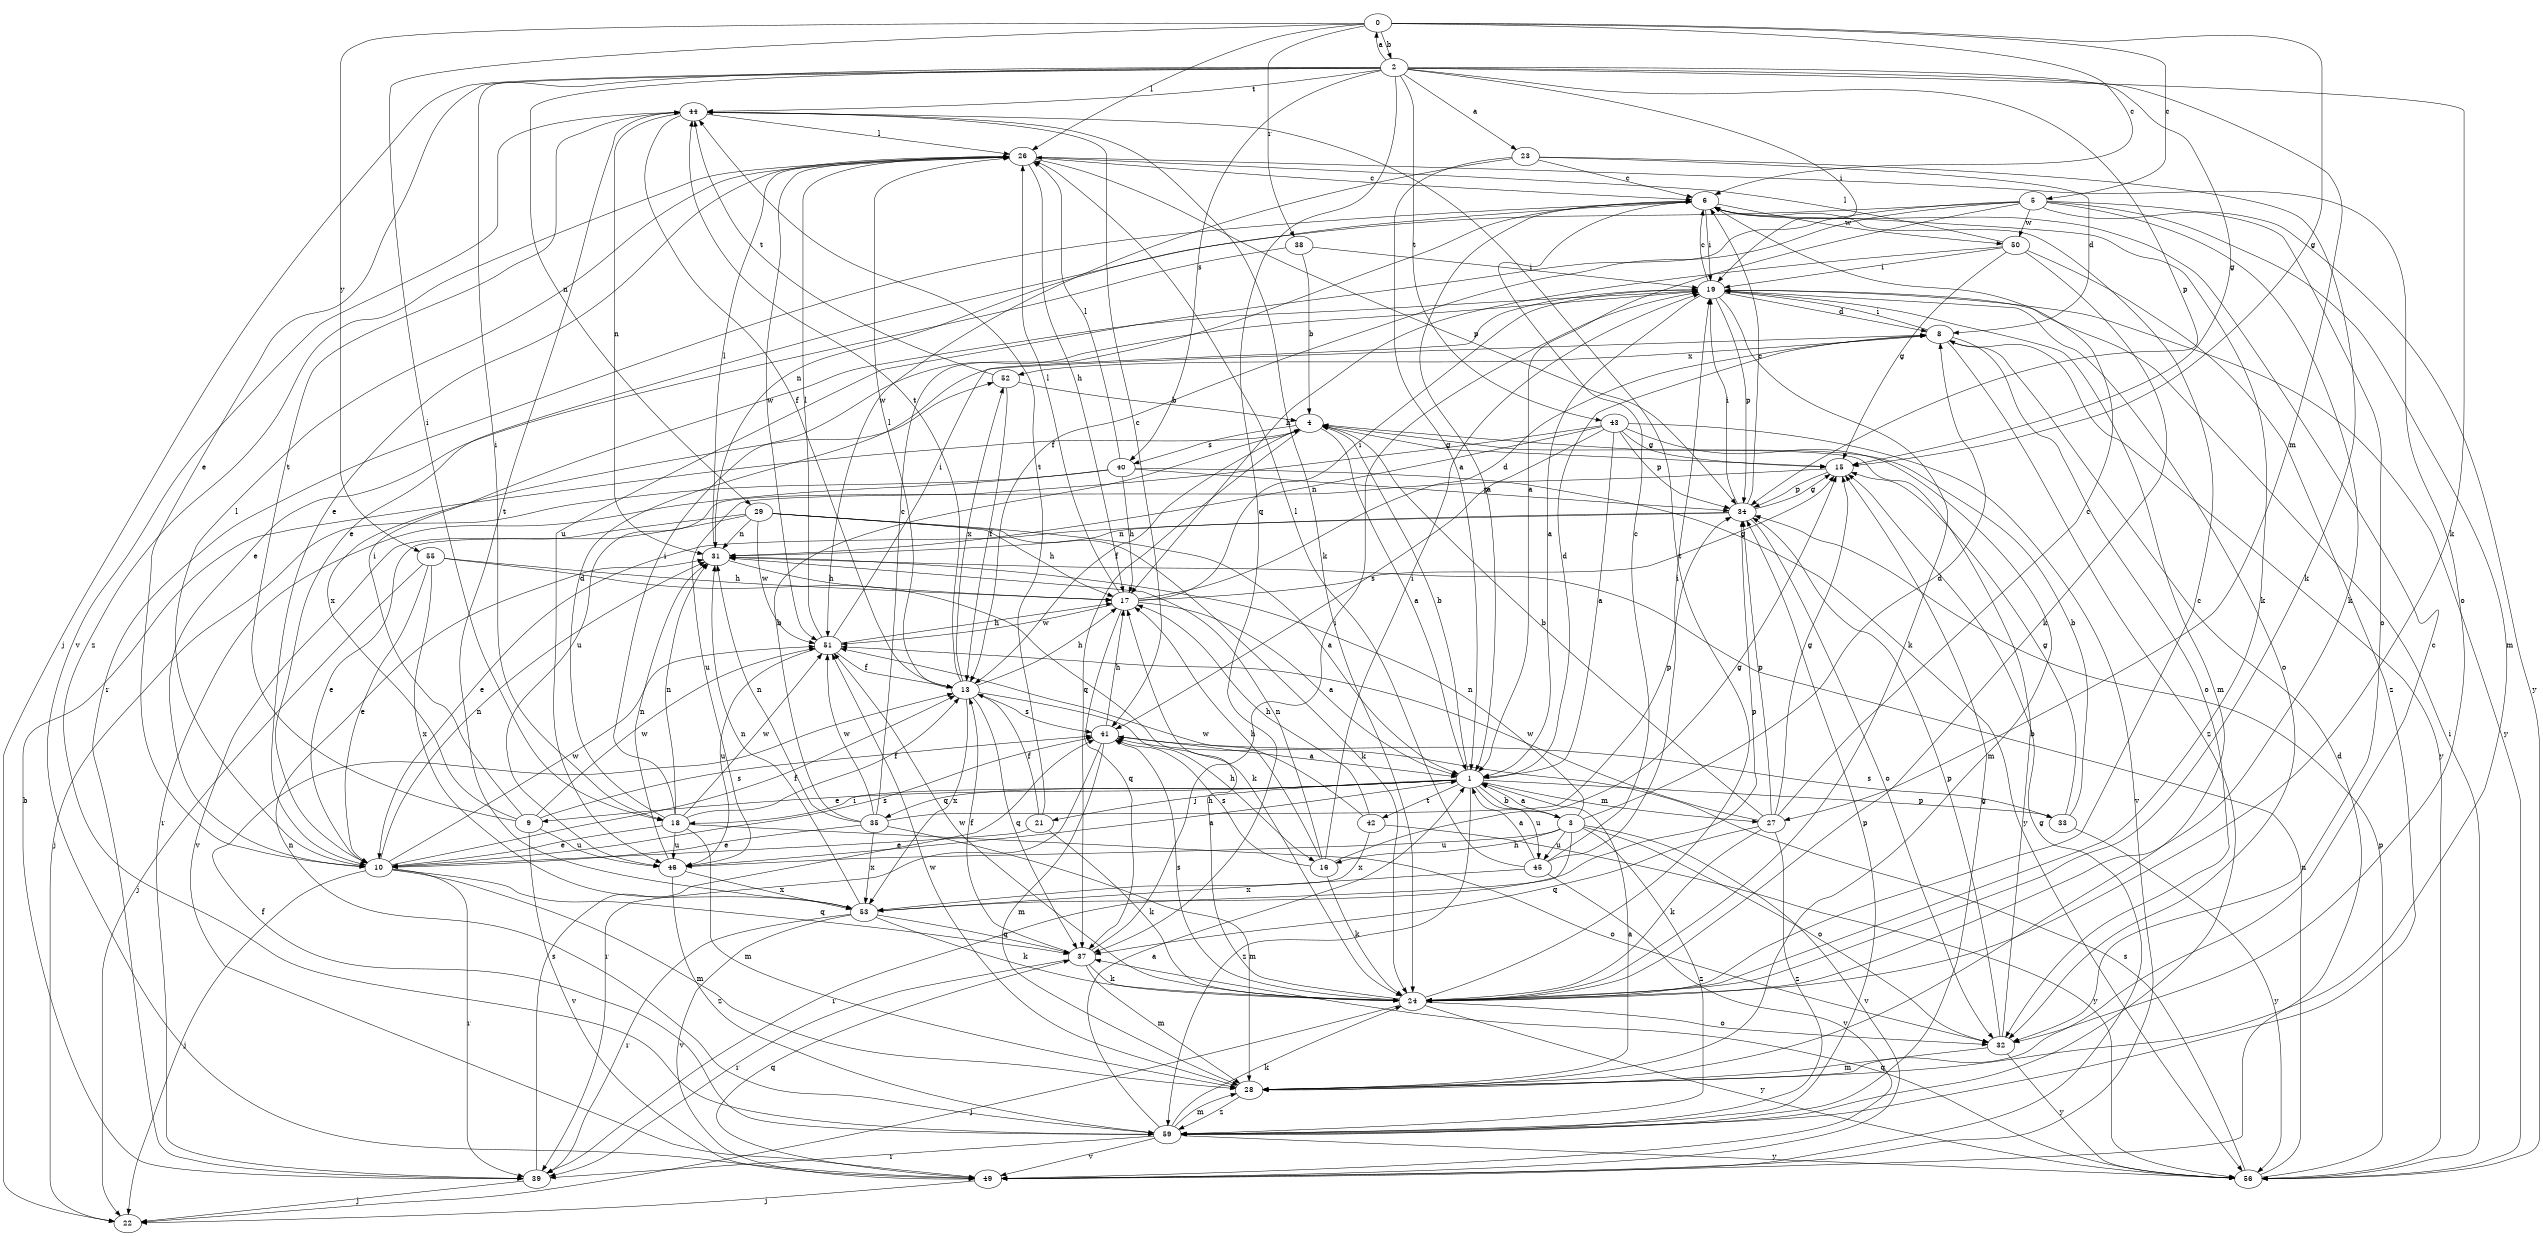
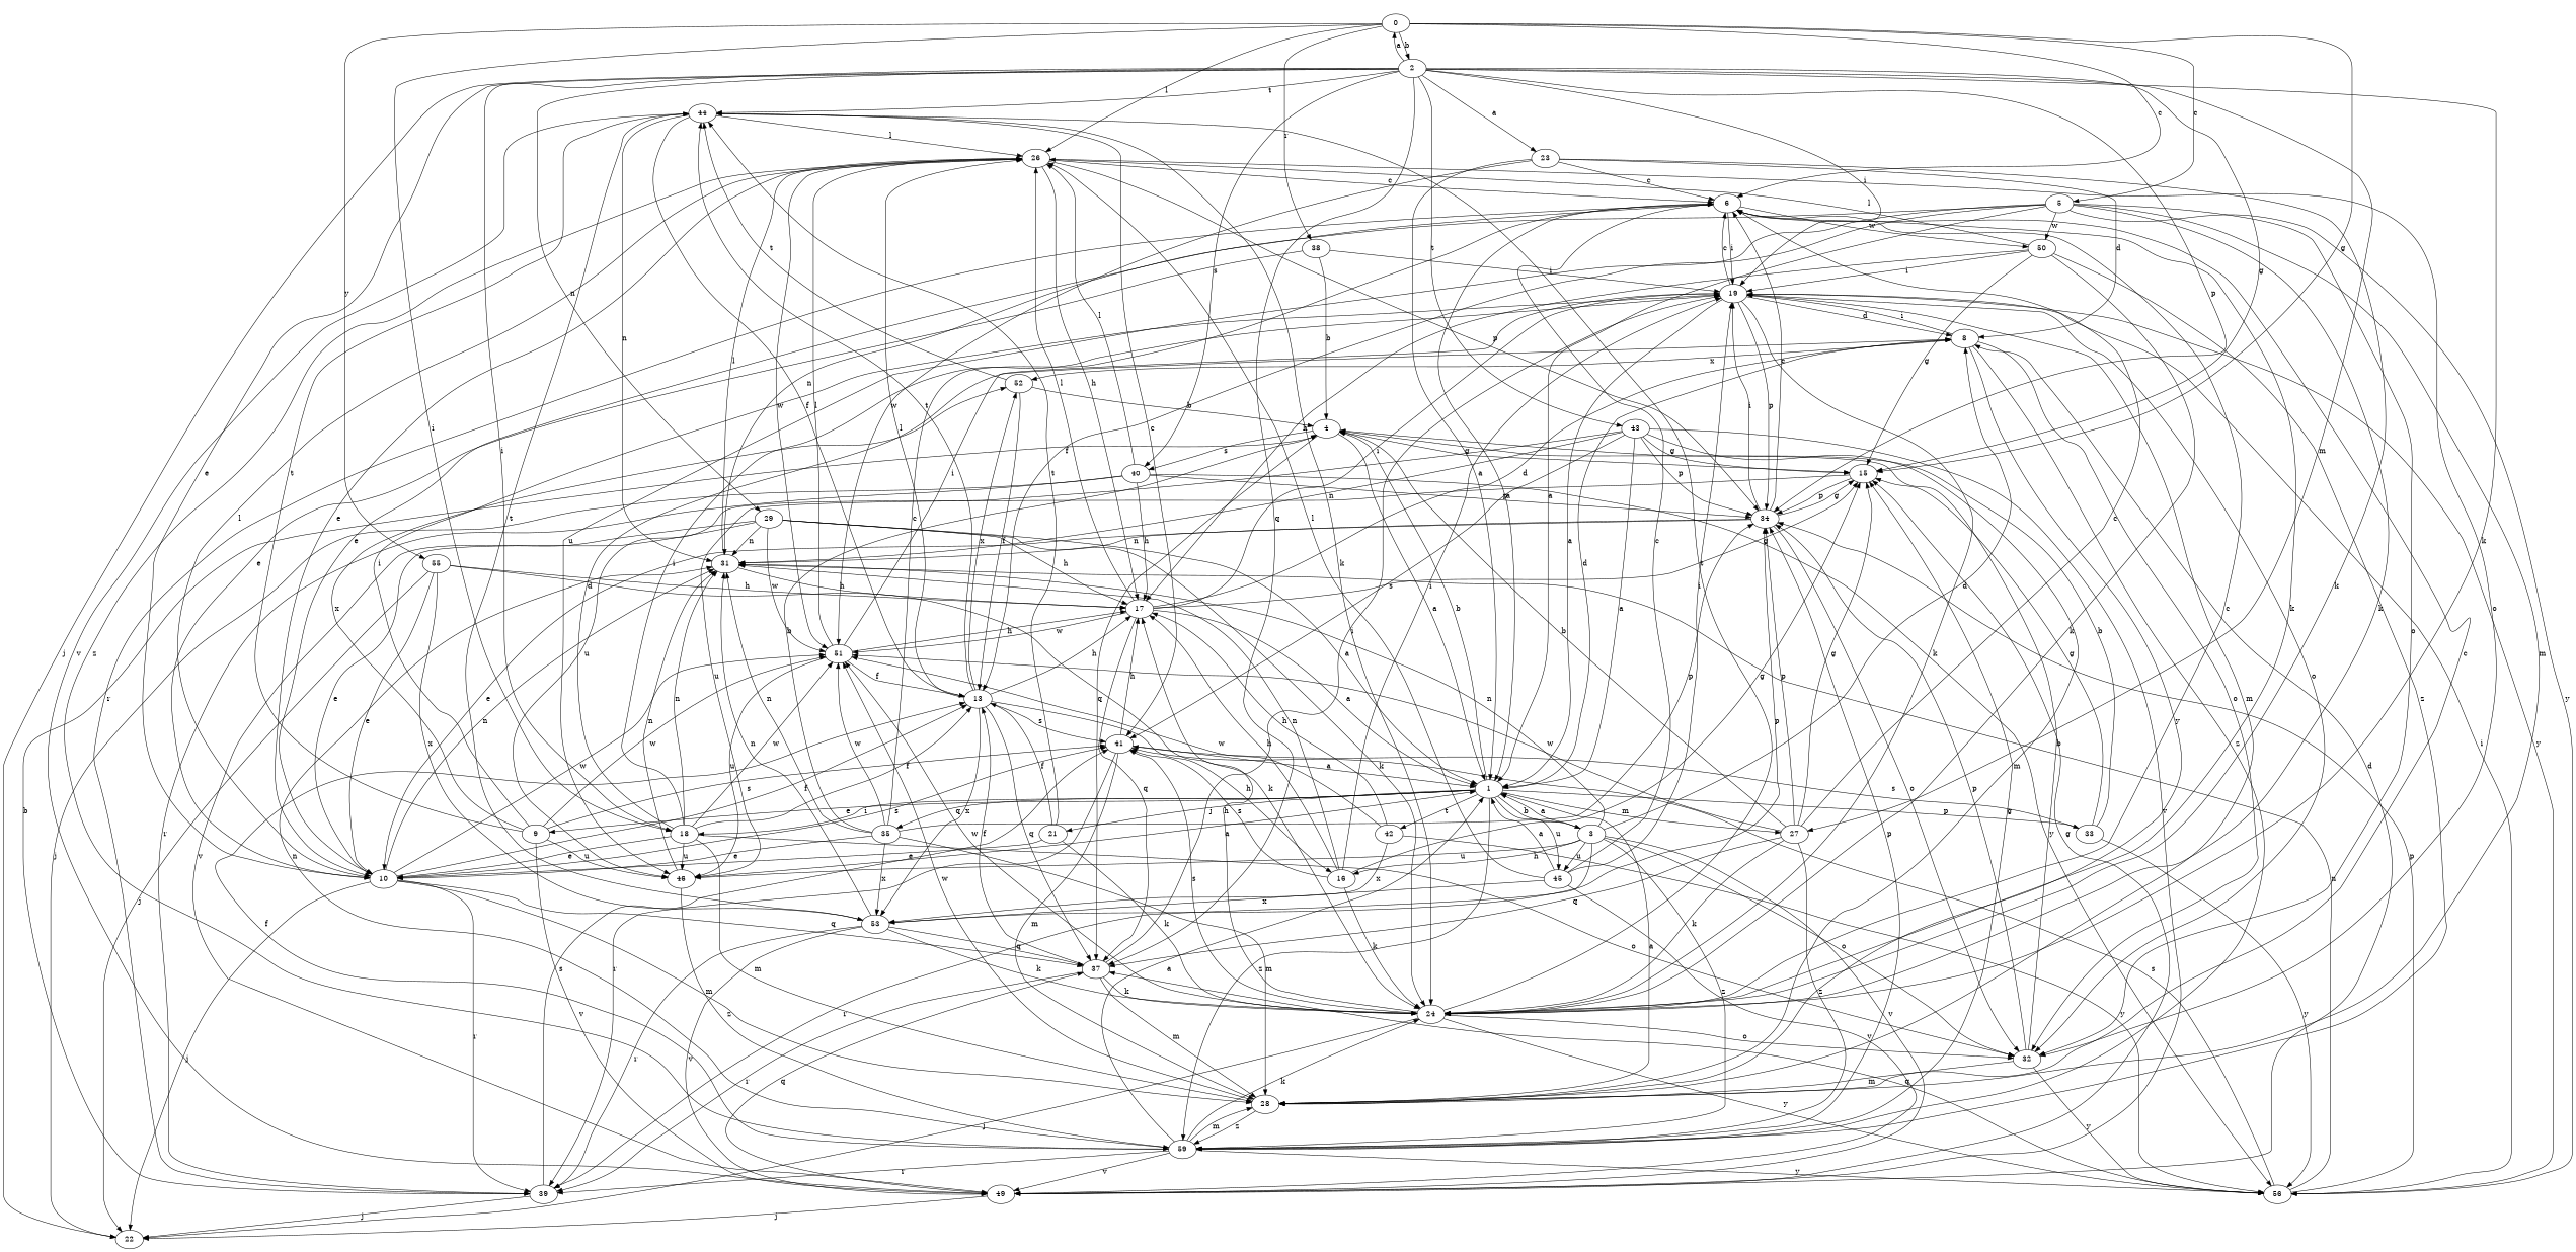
  strict digraph {
    0
    2
    5
    6
    15
    18
    26
    38
    55
    27
    10
    19
    22
    23
    24
    29
    34
    37
    40
    43
    44
    1
    32
    46
    13
    28
    50
    56
    31
    39
    8
    51
    59
    17
    4
    53
    3
    9
    21
    33
    35
    42
    45
    16
    49
    52
    41
    0 -> 2 [label=b]
    0 -> 5 [label=c]
    0 -> 6 [label=c]
    0 -> 15 [label=g]
    0 -> 18 [label=i]
    0 -> 26 [label=l]
    0 -> 38 [label=r]
    0 -> 55 [label=y]
    2 -> 0 [label=a]
    2 -> 15 [label=g]
    2 -> 18 [label=i]
    2 -> 27 [label=m]
    2 -> 10 [label=e]
    2 -> 19 [label=i]
    2 -> 22 [label=j]
    2 -> 23 [label=a]
    2 -> 24 [label=k]
    2 -> 29 [label=n]
    2 -> 34 [label=p]
    2 -> 37 [label=q]
    2 -> 40 [label=s]
    2 -> 43 [label=t]
    2 -> 44 [label=t]
    5 -> 10 [label=e]
    5 -> 24 [label=k]
    5 -> 1 [label=a]
    5 -> 32 [label=o]
    5 -> 46 [label=u]
    5 -> 13 [label=f]
    5 -> 28 [label=m]
    5 -> 50 [label=w]
    5 -> 56 [label=y]
    6 -> 19 [label=i]
    6 -> 24 [label=k]
    6 -> 1 [label=a]
    6 -> 50 [label=w]
    6 -> 31 [label=n]
    6 -> 39 [label=r]
    15 -> 34 [label=p]
    15 -> 46 [label=u]
    18 -> 10 [label=e]
    18 -> 19 [label=i]
    18 -> 32 [label=o]
    18 -> 46 [label=u]
    18 -> 13 [label=f]
    18 -> 28 [label=m]
    18 -> 31 [label=n]
    18 -> 8 [label=d]
    18 -> 51 [label=w]
    26 -> 6 [label=c]
    26 -> 10 [label=e]
    26 -> 34 [label=p]
    26 -> 32 [label=o]
    26 -> 51 [label=w]
    26 -> 59 [label=z]
    26 -> 17 [label=h]
    38 -> 10 [label=e]
    38 -> 19 [label=i]
    38 -> 4 [label=b]
    55 -> 10 [label=e]
    55 -> 22 [label=j]
    55 -> 24 [label=k]
    55 -> 17 [label=h]
    55 -> 53 [label=x]
    27 -> 6 [label=c]
    27 -> 15 [label=g]
    27 -> 24 [label=k]
    27 -> 34 [label=p]
    27 -> 37 [label=q]
    27 -> 51 [label=w]
    27 -> 59 [label=z]
    27 -> 4 [label=b]
    10 -> 26 [label=l]
    10 -> 22 [label=j]
    10 -> 37 [label=q]
    10 -> 13 [label=f]
    10 -> 28 [label=m]
    10 -> 31 [label=n]
    10 -> 39 [label=r]
    10 -> 51 [label=w]
    10 -> 41 [label=s]
    19 -> 6 [label=c]
    19 -> 24 [label=k]
    19 -> 34 [label=p]
    19 -> 1 [label=a]
    19 -> 32 [label=o]
    19 -> 28 [label=m]
    19 -> 56 [label=y]
    19 -> 8 [label=d]
    23 -> 6 [label=c]
    23 -> 24 [label=k]
    23 -> 1 [label=a]
    23 -> 8 [label=d]
    23 -> 51 [label=w]
    24 -> 6 [label=c]
    24 -> 22 [label=j]
    24 -> 44 [label=t]
    24 -> 32 [label=o]
    24 -> 56 [label=y]
    24 -> 51 [label=w]
    24 -> 17 [label=h]
    24 -> 41 [label=s]
    29 -> 10 [label=e]
    29 -> 24 [label=k]
    29 -> 1 [label=a]
    29 -> 31 [label=n]
    29 -> 51 [label=w]
    29 -> 17 [label=h]
    29 -> 49 [label=v]
    34 -> 6 [label=c]
    34 -> 15 [label=g]
    34 -> 10 [label=e]
    34 -> 19 [label=i]
    34 -> 32 [label=o]
    34 -> 31 [label=n]
    37 -> 19 [label=i]
    37 -> 24 [label=k]
    37 -> 13 [label=f]
    37 -> 28 [label=m]
    37 -> 39 [label=r]
    40 -> 26 [label=l]
    40 -> 22 [label=j]
    40 -> 34 [label=p]
    40 -> 56 [label=y]
    40 -> 39 [label=r]
    40 -> 17 [label=h]
    43 -> 15 [label=g]
    43 -> 34 [label=p]
    43 -> 1 [label=a]
    43 -> 46 [label=u]
    43 -> 28 [label=m]
    43 -> 31 [label=n]
    43 -> 49 [label=v]
    43 -> 41 [label=s]
    44 -> 26 [label=l]
    44 -> 24 [label=k]
    44 -> 13 [label=f]
    44 -> 31 [label=n]
    44 -> 49 [label=v]
    44 -> 41 [label=c]
    1 -> 18 [label=i]
    1 -> 27 [label=m]
    1 -> 8 [label=d]
    1 -> 59 [label=z]
    1 -> 4 [label=b]
    1 -> 3 [label=b]
    1 -> 9 [label=e]
    1 -> 21 [label=j]
    1 -> 33 [label=p]
    1 -> 35 [label=q]
    1 -> 42 [label=t]
    1 -> 45 [label=u]
    32 -> 34 [label=p]
    32 -> 28 [label=m]
    32 -> 56 [label=y]
    32 -> 4 [label=b]
    46 -> 1 [label=a]
    46 -> 31 [label=n]
    46 -> 59 [label=z]
-   46 -> 53 [label=x]
    13 -> 26 [label=l]
    13 -> 37 [label=q]
    13 -> 44 [label=t]
    13 -> 17 [label=h]
    13 -> 53 [label=x]
    13 -> 16 [label=h]
    13 -> 52 [label=x]
    13 -> 41 [label=s]
    28 -> 6 [label=c]
    28 -> 1 [label=a]
    28 -> 51 [label=w]
    28 -> 59 [label=z]
    50 -> 15 [label=g]
    50 -> 26 [label=l]
    50 -> 19 [label=i]
    50 -> 24 [label=k]
    50 -> 59 [label=z]
    50 -> 17 [label=h]
    56 -> 19 [label=i]
    56 -> 34 [label=p]
    56 -> 37 [label=q]
    56 -> 31 [label=n]
    56 -> 41 [label=s]
    31 -> 26 [label=l]
    31 -> 17 [label=h]
    39 -> 22 [label=j]
    39 -> 4 [label=b]
    39 -> 41 [label=s]
    8 -> 19 [label=i]
    8 -> 32 [label=o]
-   8 -> 56 [label=y]
+   8 -> 28 [label=y]
    8 -> 59 [label=z]
    8 -> 52 [label=x]
    51 -> 26 [label=l]
    51 -> 19 [label=i]
    51 -> 46 [label=u]
    51 -> 13 [label=f]
    51 -> 17 [label=h]
    59 -> 15 [label=g]
    59 -> 24 [label=k]
    59 -> 34 [label=p]
    59 -> 1 [label=a]
    59 -> 13 [label=f]
    59 -> 28 [label=m]
    59 -> 56 [label=y]
    59 -> 31 [label=n]
    59 -> 39 [label=r]
    59 -> 49 [label=v]
    17 -> 15 [label=g]
    17 -> 26 [label=l]
    17 -> 19 [label=i]
    17 -> 37 [label=q]
    17 -> 1 [label=a]
    17 -> 8 [label=d]
    17 -> 51 [label=w]
    4 -> 15 [label=g]
    4 -> 37 [label=q]
    4 -> 40 [label=s]
    4 -> 1 [label=a]
-   4 -> 13 [label=f]
    53 -> 24 [label=k]
    53 -> 34 [label=p]
    53 -> 37 [label=q]
    53 -> 44 [label=t]
    53 -> 31 [label=n]
    53 -> 39 [label=r]
    53 -> 49 [label=v]
    3 -> 1 [label=a]
    3 -> 32 [label=o]
    3 -> 46 [label=u]
    3 -> 31 [label=n]
    3 -> 39 [label=r]
    3 -> 8 [label=d]
    3 -> 59 [label=z]
    3 -> 45 [label=u]
    3 -> 16 [label=h]
    3 -> 49 [label=v]
    9 -> 19 [label=i]
    9 -> 44 [label=t]
    9 -> 46 [label=u]
    9 -> 51 [label=w]
    9 -> 49 [label=v]
    9 -> 52 [label=x]
    9 -> 41 [label=s]
    21 -> 10 [label=e]
    21 -> 24 [label=k]
    21 -> 44 [label=t]
    21 -> 13 [label=f]
    33 -> 15 [label=g]
    33 -> 56 [label=y]
    33 -> 4 [label=b]
    33 -> 41 [label=s]
    35 -> 6 [label=c]
    35 -> 10 [label=e]
    35 -> 34 [label=p]
    35 -> 28 [label=m]
    35 -> 31 [label=n]
    35 -> 51 [label=w]
    35 -> 4 [label=b]
    35 -> 53 [label=x]
    42 -> 56 [label=y]
    42 -> 51 [label=w]
    42 -> 17 [label=h]
    42 -> 53 [label=x]
    45 -> 6 [label=c]
    45 -> 26 [label=l]
    45 -> 19 [label=i]
    45 -> 1 [label=a]
    45 -> 53 [label=x]
    45 -> 49 [label=v]
    16 -> 15 [label=g]
    16 -> 19 [label=i]
    16 -> 24 [label=k]
    16 -> 31 [label=n]
    16 -> 17 [label=h]
    16 -> 41 [label=s]
    49 -> 15 [label=g]
    49 -> 22 [label=j]
    49 -> 37 [label=q]
    49 -> 8 [label=d]
    52 -> 44 [label=t]
    52 -> 13 [label=f]
    52 -> 4 [label=b]
    41 -> 1 [label=a]
    41 -> 28 [label=m]
    41 -> 39 [label=r]
    41 -> 17 [label=h]
  }
